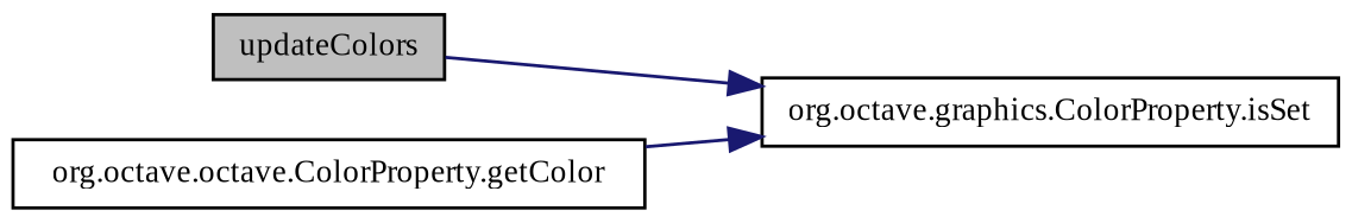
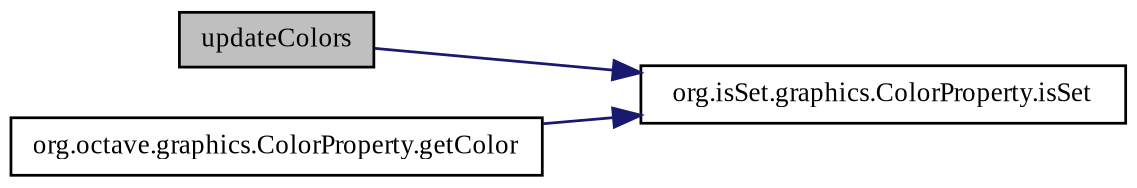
  digraph {
    fontname="Liberation Serif"
    rankdir=LR
    node [color=black fillcolor=white fontname="Liberation Serif" fontsize=10 shape=record style=filled]
    edge [color=midnightblue fontname="Liberation Serif" fontsize=10 labelfontname=FreeSans labelfontsize=10 style=solid]
    n1 [fillcolor=grey75 fontcolor=black height=0.2 label=updateColors width=0.4]
-   n2 [height=0.2 label="org.octave.graphics.ColorProperty.isSet" width=0.4]
-   n3 [height=0.2 label="org.octave.octave.ColorProperty.getColor" width=0.4]
+   n2 [height=0.2 label="org.isSet.graphics.ColorProperty.isSet" width=0.4]
+   n3 [height=0.2 label="org.octave.graphics.ColorProperty.getColor" width=0.4]
    n1 -> n2
    n3 -> n2
  }
